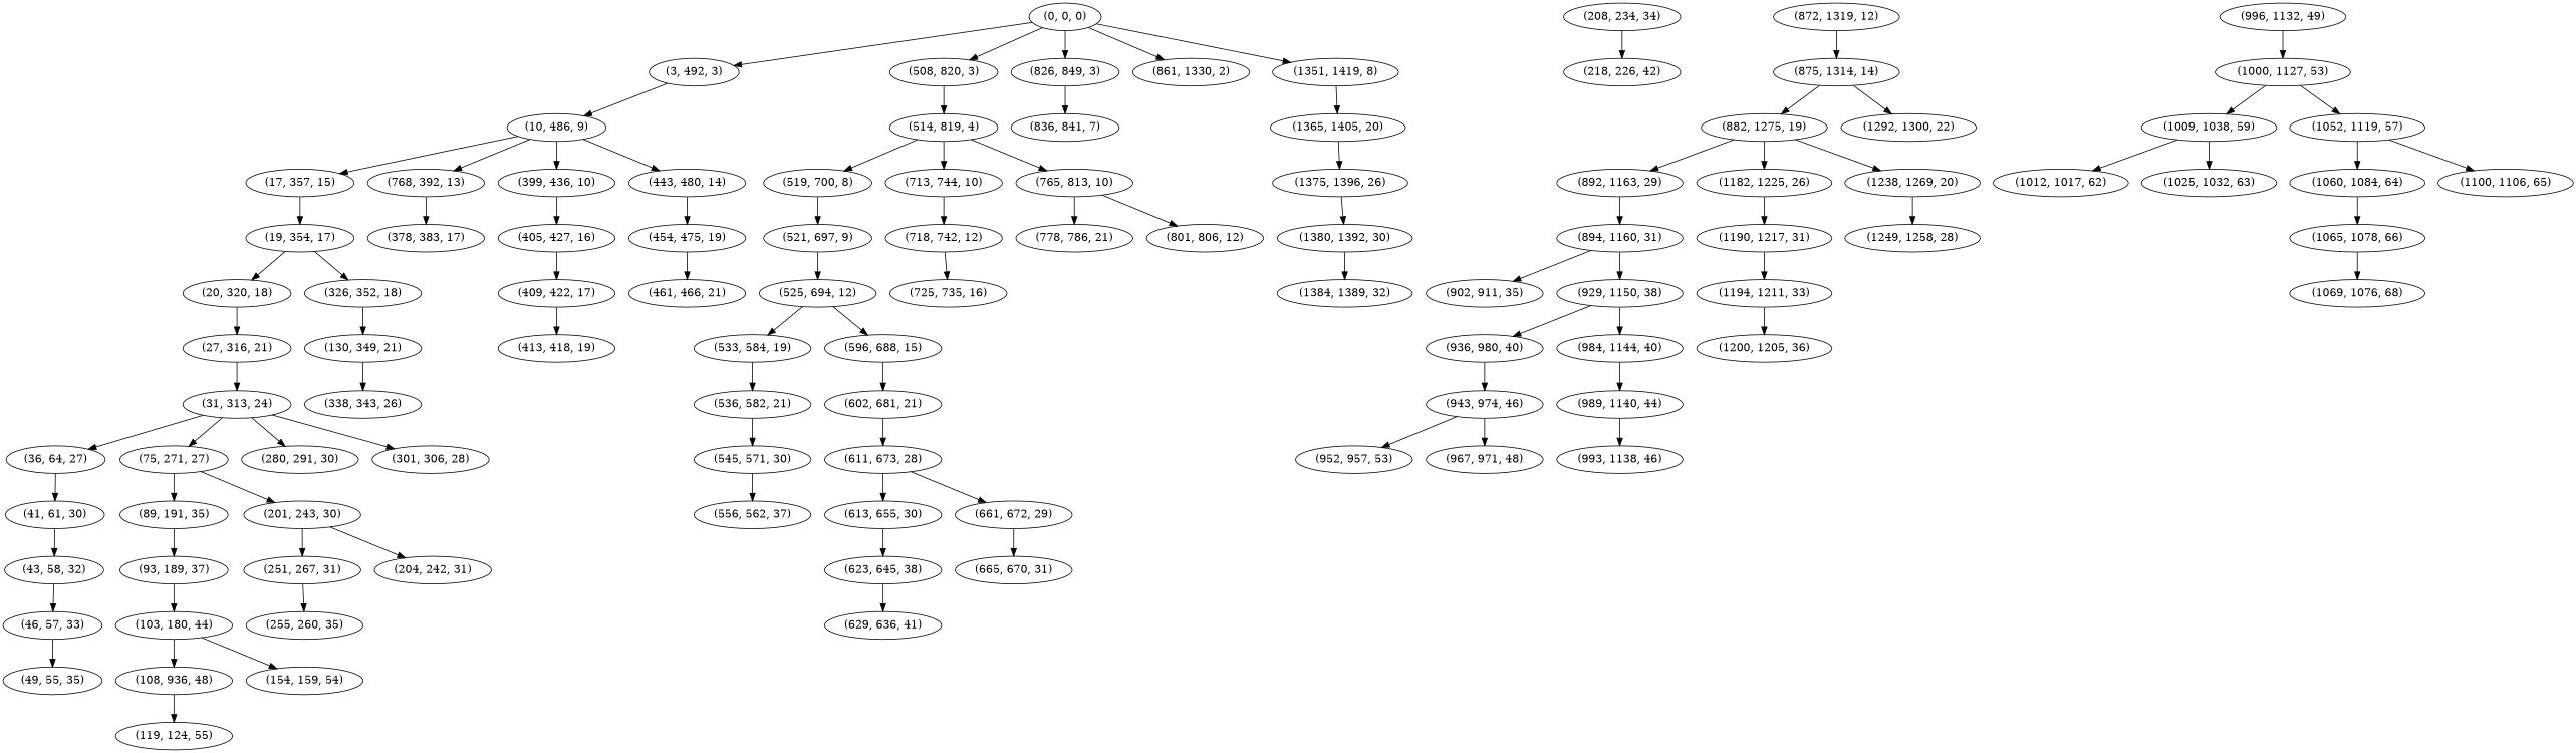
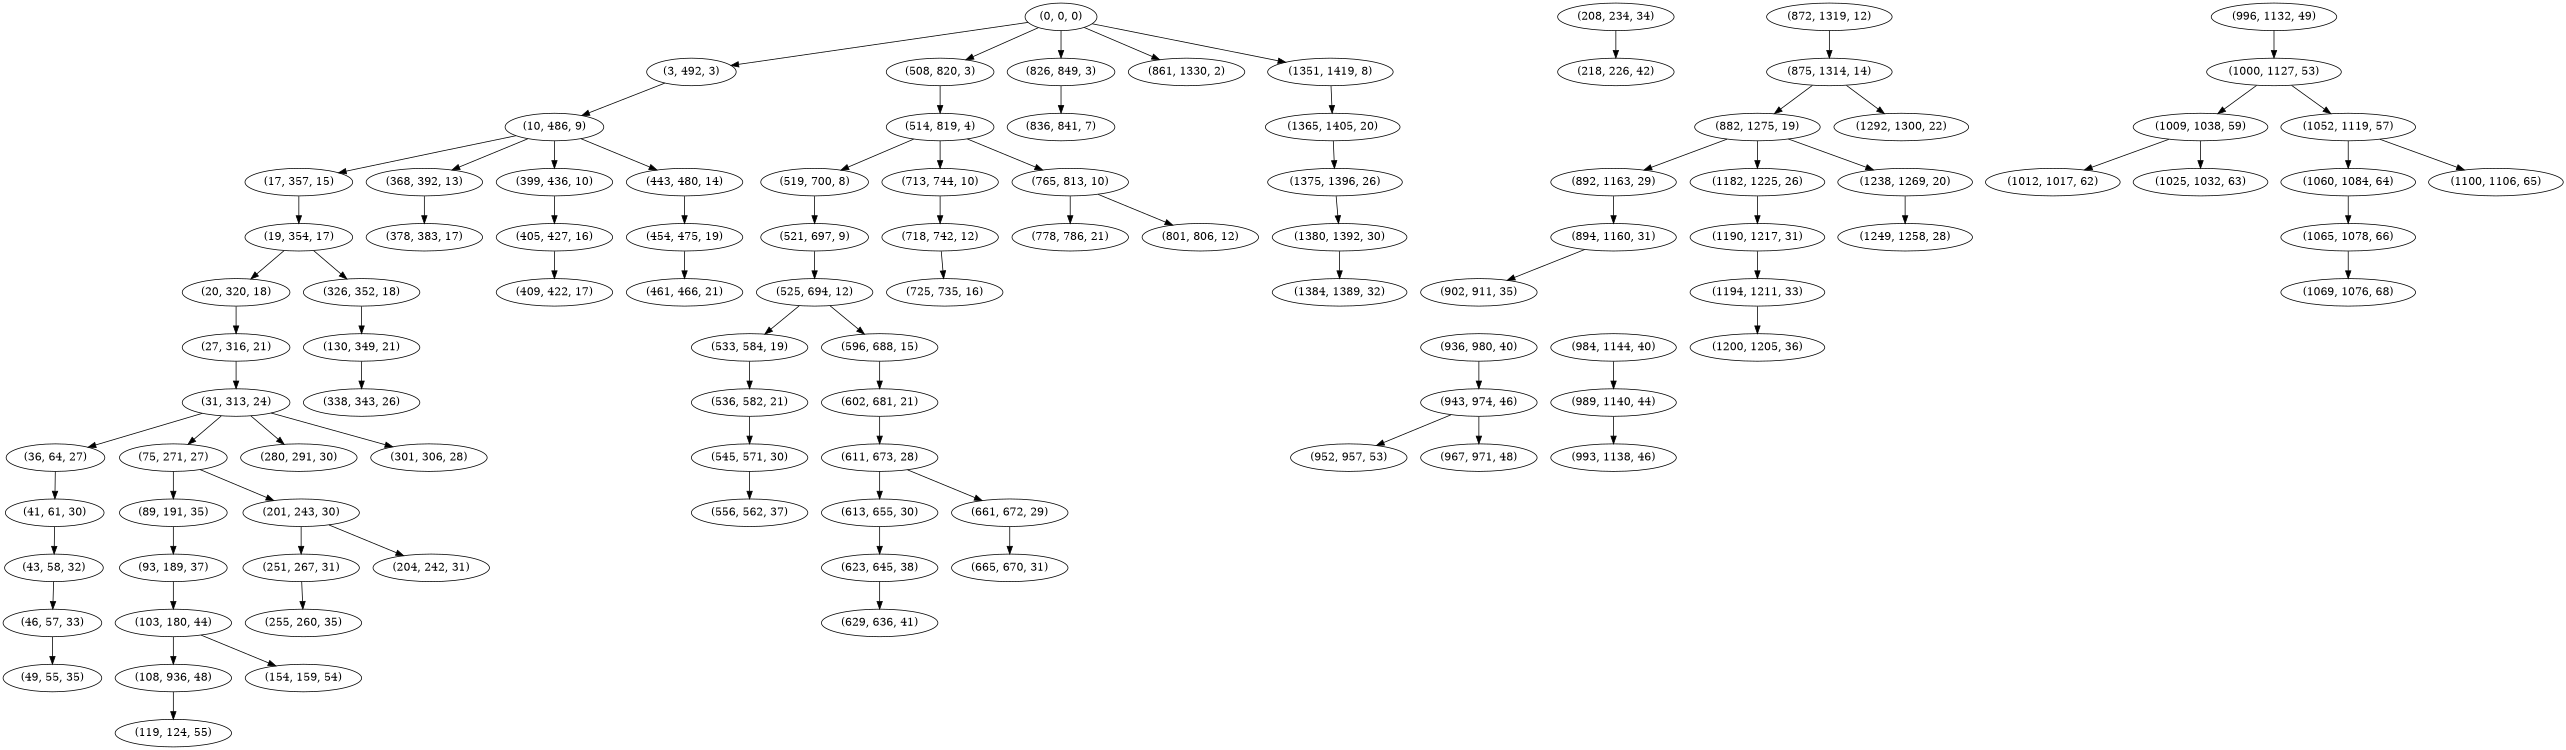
  digraph {
    "(0, 0, 0)"
    "(3, 492, 3)"
    "(508, 820, 3)"
    "(826, 849, 3)"
    "(861, 1330, 2)"
    "(1351, 1419, 8)"
    "(10, 486, 9)"
    "(514, 819, 4)"
    "(836, 841, 7)"
    "(1365, 1405, 20)"
    "(17, 357, 15)"
-   "(368, 392, 13)" [label="(768, 392, 13)"]
+   "(368, 392, 13)"
    "(399, 436, 10)"
    "(443, 480, 14)"
    "(19, 354, 17)"
    "(378, 383, 17)"
    "(405, 427, 16)"
    "(454, 475, 19)"
    "(20, 320, 18)"
    "(326, 352, 18)"
    "(27, 316, 21)"
    n22 [label="(130, 349, 21)"]
    "(31, 313, 24)"
    "(36, 64, 27)"
    "(75, 271, 27)"
    "(280, 291, 30)"
    "(301, 306, 28)"
    "(41, 61, 30)"
    "(89, 191, 35)"
    "(201, 243, 30)"
    "(43, 58, 32)"
    "(46, 57, 33)"
    "(49, 55, 35)"
    "(93, 189, 37)"
    "(251, 267, 31)"
    "(204, 242, 31)"
    "(255, 260, 35)"
    "(103, 180, 44)"
    n39 [label="(108, 936, 48)"]
    "(154, 159, 54)"
    "(119, 124, 55)"
    "(208, 234, 34)"
    "(218, 226, 42)"
    "(338, 343, 26)"
    "(409, 422, 17)"
-   "(413, 418, 19)"
    "(461, 466, 21)"
    "(519, 700, 8)"
    "(713, 744, 10)"
    "(765, 813, 10)"
    "(521, 697, 9)"
    "(718, 742, 12)"
    "(778, 786, 21)"
    "(801, 806, 12)"
    "(525, 694, 12)"
    "(533, 584, 19)"
    "(596, 688, 15)"
    "(536, 582, 21)"
    "(602, 681, 21)"
    "(545, 571, 30)"
    "(556, 562, 37)"
    "(611, 673, 28)"
    "(613, 655, 30)"
    "(661, 672, 29)"
    "(623, 645, 38)"
    "(665, 670, 31)"
    "(629, 636, 41)"
    "(725, 735, 16)"
    "(872, 1319, 12)"
    "(875, 1314, 14)"
    "(882, 1275, 19)"
    "(1292, 1300, 22)"
    "(892, 1163, 29)"
    "(1182, 1225, 26)"
    "(1238, 1269, 20)"
    "(894, 1160, 31)"
    "(1190, 1217, 31)"
    "(1249, 1258, 28)"
    "(902, 911, 35)"
-   "(929, 1150, 38)"
    "(936, 980, 40)"
    "(984, 1144, 40)"
    "(943, 974, 46)"
    "(989, 1140, 44)"
    "(952, 957, 53)"
    "(967, 971, 48)"
    "(993, 1138, 46)"
    "(996, 1132, 49)"
    "(1000, 1127, 53)"
    "(1009, 1038, 59)"
    "(1052, 1119, 57)"
    "(1012, 1017, 62)"
    "(1025, 1032, 63)"
    "(1060, 1084, 64)"
    "(1100, 1106, 65)"
    "(1065, 1078, 66)"
    "(1069, 1076, 68)"
    "(1194, 1211, 33)"
    "(1200, 1205, 36)"
    "(1375, 1396, 26)"
    "(1380, 1392, 30)"
    "(1384, 1389, 32)"
    "(0, 0, 0)" -> "(3, 492, 3)"
    "(0, 0, 0)" -> "(508, 820, 3)"
    "(0, 0, 0)" -> "(826, 849, 3)"
    "(0, 0, 0)" -> "(861, 1330, 2)"
    "(0, 0, 0)" -> "(1351, 1419, 8)"
    "(3, 492, 3)" -> "(10, 486, 9)"
    "(508, 820, 3)" -> "(514, 819, 4)"
    "(826, 849, 3)" -> "(836, 841, 7)"
    "(1351, 1419, 8)" -> "(1365, 1405, 20)"
    "(10, 486, 9)" -> "(17, 357, 15)"
    "(10, 486, 9)" -> "(368, 392, 13)"
    "(10, 486, 9)" -> "(399, 436, 10)"
    "(10, 486, 9)" -> "(443, 480, 14)"
    "(514, 819, 4)" -> "(519, 700, 8)"
    "(514, 819, 4)" -> "(713, 744, 10)"
    "(514, 819, 4)" -> "(765, 813, 10)"
    "(1365, 1405, 20)" -> "(1375, 1396, 26)"
    "(17, 357, 15)" -> "(19, 354, 17)"
    "(368, 392, 13)" -> "(378, 383, 17)"
    "(399, 436, 10)" -> "(405, 427, 16)"
    "(443, 480, 14)" -> "(454, 475, 19)"
    "(19, 354, 17)" -> "(20, 320, 18)"
    "(19, 354, 17)" -> "(326, 352, 18)"
    "(405, 427, 16)" -> "(409, 422, 17)"
    "(454, 475, 19)" -> "(461, 466, 21)"
    "(20, 320, 18)" -> "(27, 316, 21)"
    "(326, 352, 18)" -> n22
    "(27, 316, 21)" -> "(31, 313, 24)"
    n22 -> "(338, 343, 26)"
    "(31, 313, 24)" -> "(36, 64, 27)"
    "(31, 313, 24)" -> "(75, 271, 27)"
    "(31, 313, 24)" -> "(280, 291, 30)"
    "(31, 313, 24)" -> "(301, 306, 28)"
    "(36, 64, 27)" -> "(41, 61, 30)"
    "(75, 271, 27)" -> "(89, 191, 35)"
    "(75, 271, 27)" -> "(201, 243, 30)"
    "(41, 61, 30)" -> "(43, 58, 32)"
    "(89, 191, 35)" -> "(93, 189, 37)"
    "(201, 243, 30)" -> "(251, 267, 31)"
    "(201, 243, 30)" -> "(204, 242, 31)"
    "(43, 58, 32)" -> "(46, 57, 33)"
    "(46, 57, 33)" -> "(49, 55, 35)"
    "(93, 189, 37)" -> "(103, 180, 44)"
    "(251, 267, 31)" -> "(255, 260, 35)"
    "(103, 180, 44)" -> n39
    "(103, 180, 44)" -> "(154, 159, 54)"
    n39 -> "(119, 124, 55)"
    "(208, 234, 34)" -> "(218, 226, 42)"
-   "(409, 422, 17)" -> "(413, 418, 19)"
    "(519, 700, 8)" -> "(521, 697, 9)"
    "(713, 744, 10)" -> "(718, 742, 12)"
    "(765, 813, 10)" -> "(778, 786, 21)"
    "(765, 813, 10)" -> "(801, 806, 12)"
    "(521, 697, 9)" -> "(525, 694, 12)"
    "(718, 742, 12)" -> "(725, 735, 16)"
    "(525, 694, 12)" -> "(533, 584, 19)"
    "(525, 694, 12)" -> "(596, 688, 15)"
    "(533, 584, 19)" -> "(536, 582, 21)"
    "(596, 688, 15)" -> "(602, 681, 21)"
    "(536, 582, 21)" -> "(545, 571, 30)"
    "(602, 681, 21)" -> "(611, 673, 28)"
    "(545, 571, 30)" -> "(556, 562, 37)"
    "(611, 673, 28)" -> "(613, 655, 30)"
    "(611, 673, 28)" -> "(661, 672, 29)"
    "(613, 655, 30)" -> "(623, 645, 38)"
    "(661, 672, 29)" -> "(665, 670, 31)"
    "(623, 645, 38)" -> "(629, 636, 41)"
    "(872, 1319, 12)" -> "(875, 1314, 14)"
    "(875, 1314, 14)" -> "(882, 1275, 19)"
    "(875, 1314, 14)" -> "(1292, 1300, 22)"
    "(882, 1275, 19)" -> "(892, 1163, 29)"
    "(882, 1275, 19)" -> "(1182, 1225, 26)"
    "(882, 1275, 19)" -> "(1238, 1269, 20)"
    "(892, 1163, 29)" -> "(894, 1160, 31)"
    "(1182, 1225, 26)" -> "(1190, 1217, 31)"
    "(1238, 1269, 20)" -> "(1249, 1258, 28)"
    "(894, 1160, 31)" -> "(902, 911, 35)"
-   "(894, 1160, 31)" -> "(929, 1150, 38)"
    "(1190, 1217, 31)" -> "(1194, 1211, 33)"
-   "(929, 1150, 38)" -> "(936, 980, 40)"
-   "(929, 1150, 38)" -> "(984, 1144, 40)"
    "(936, 980, 40)" -> "(943, 974, 46)"
    "(984, 1144, 40)" -> "(989, 1140, 44)"
    "(943, 974, 46)" -> "(952, 957, 53)"
    "(943, 974, 46)" -> "(967, 971, 48)"
    "(989, 1140, 44)" -> "(993, 1138, 46)"
    "(996, 1132, 49)" -> "(1000, 1127, 53)"
    "(1000, 1127, 53)" -> "(1009, 1038, 59)"
    "(1000, 1127, 53)" -> "(1052, 1119, 57)"
    "(1009, 1038, 59)" -> "(1012, 1017, 62)"
    "(1009, 1038, 59)" -> "(1025, 1032, 63)"
    "(1052, 1119, 57)" -> "(1060, 1084, 64)"
    "(1052, 1119, 57)" -> "(1100, 1106, 65)"
    "(1060, 1084, 64)" -> "(1065, 1078, 66)"
    "(1065, 1078, 66)" -> "(1069, 1076, 68)"
    "(1194, 1211, 33)" -> "(1200, 1205, 36)"
    "(1375, 1396, 26)" -> "(1380, 1392, 30)"
    "(1380, 1392, 30)" -> "(1384, 1389, 32)"
  }
